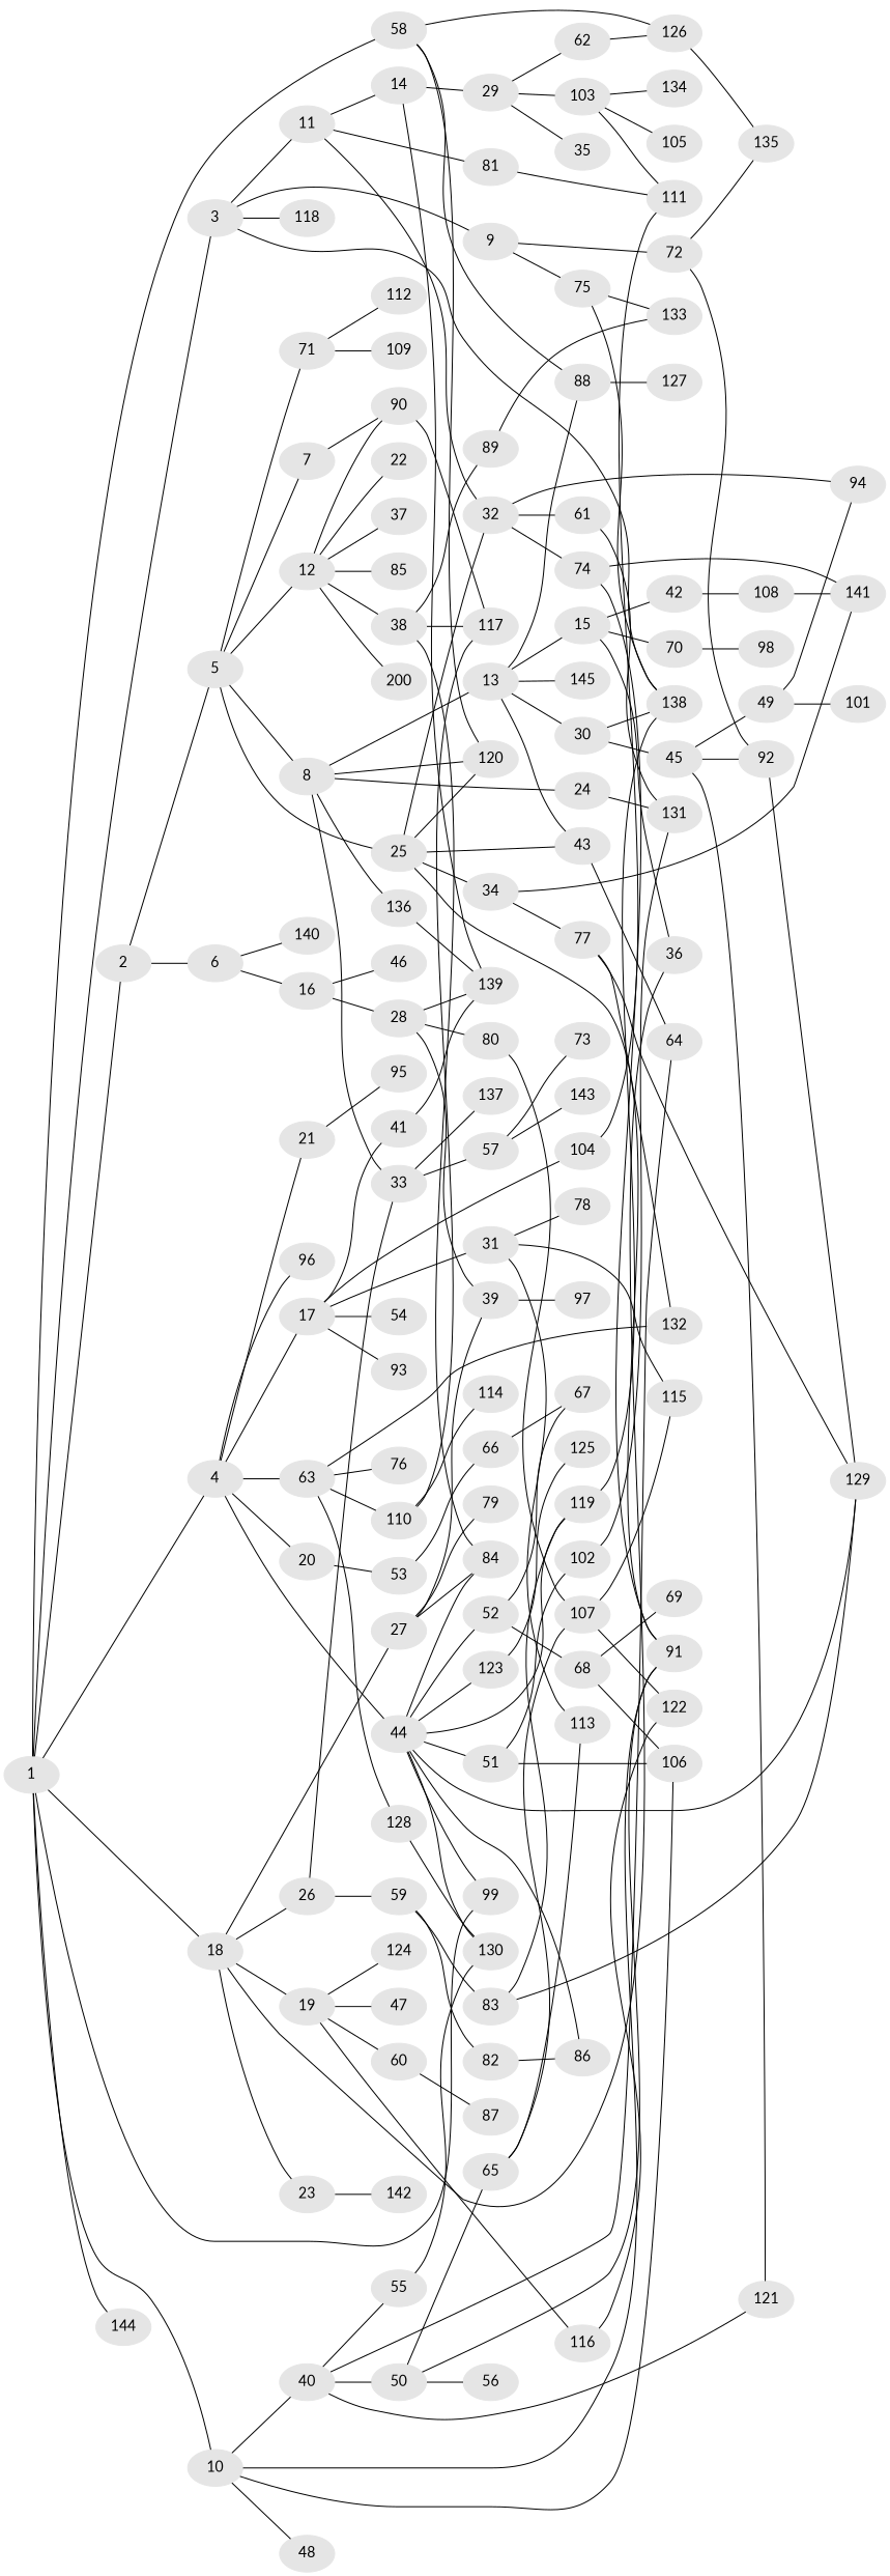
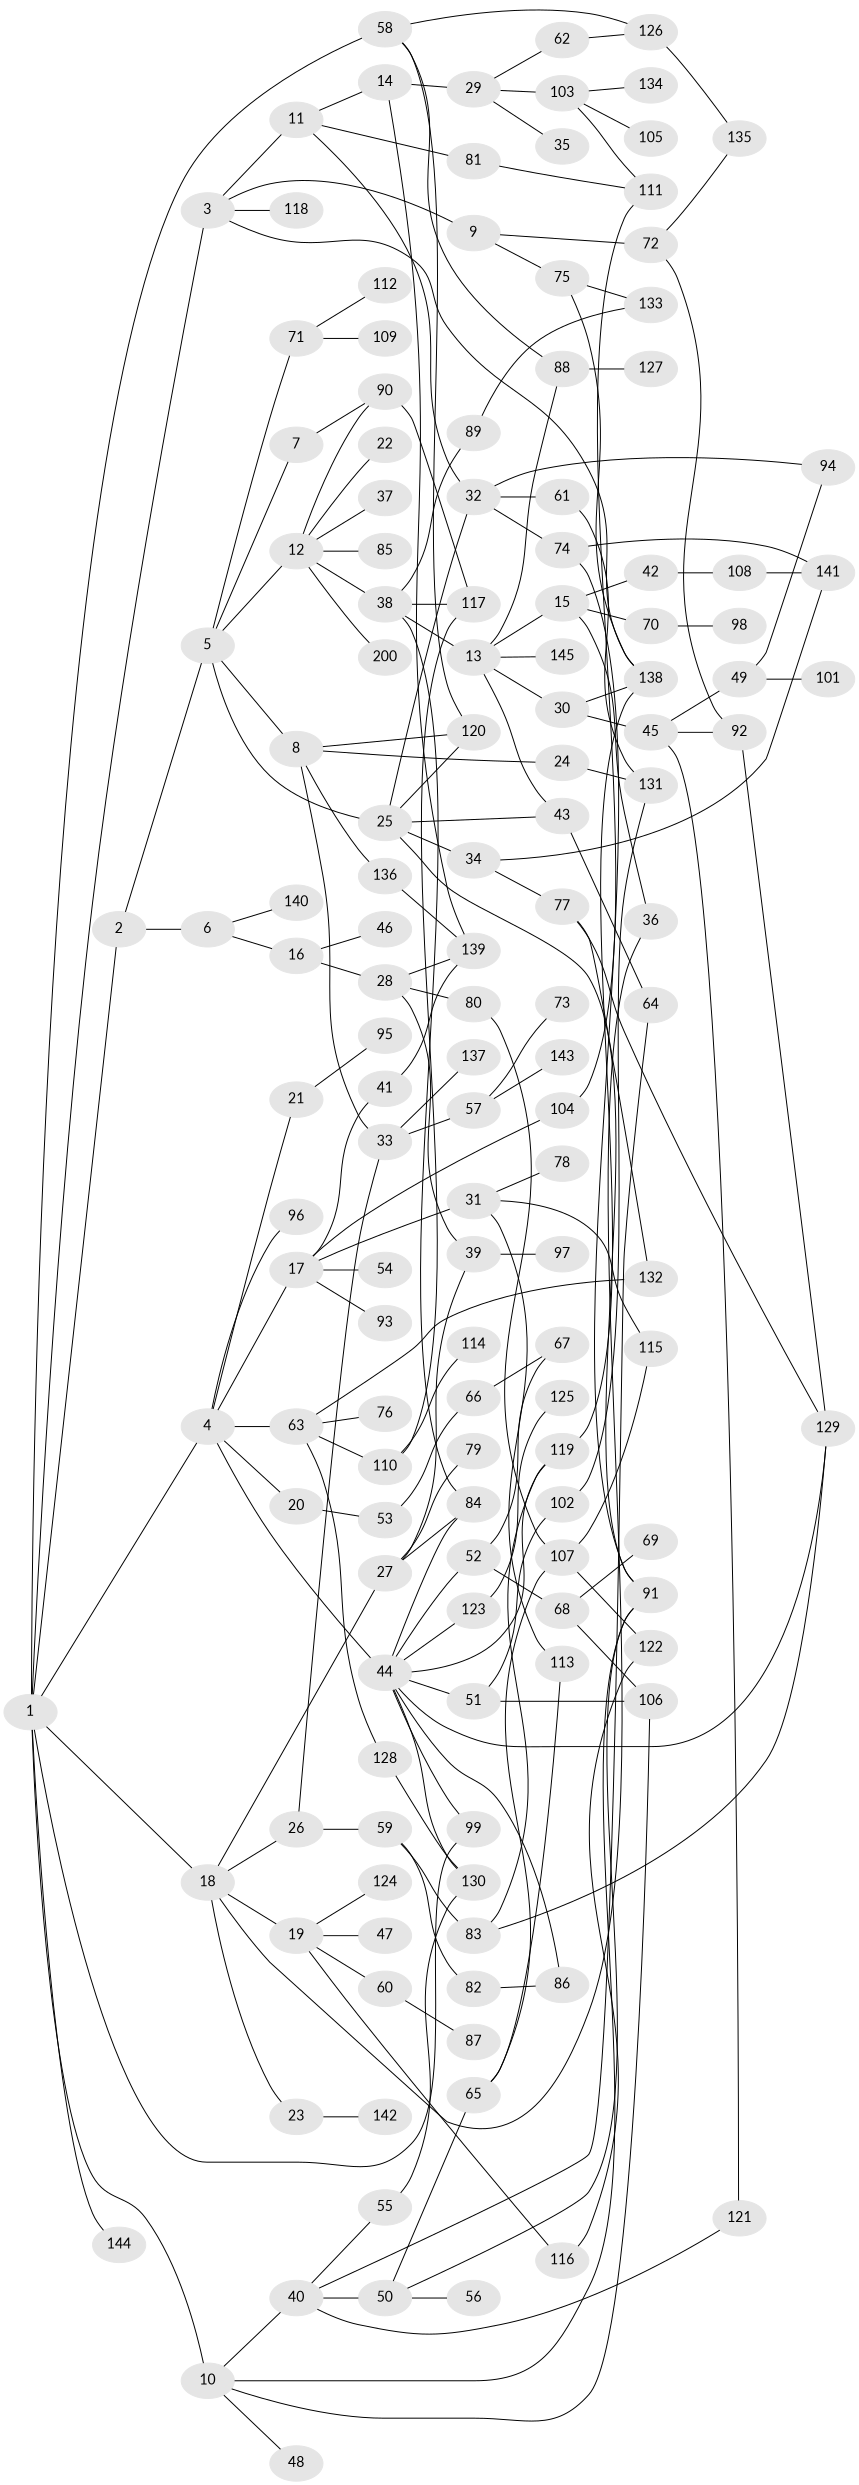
  graph {
    fontname=Lato
    rankdir=LR
    node [color=gray90 fontname=Lato style=filled]
    edge [fontname=Lato]
    1
    2
    3
    4
    10
    18
    58
    99
    144
    5
    6
    9
    11
    118
    138
    17
    20
    21
    44
    63
    96
    40
    48
    91
    106
    36
    19
    23
    26
    27
    120
    88
    126
    7
    8
    12
    25
    71
    16
    140
    72
    75
    14
    32
    81
    31
    41
    54
    93
    104
    53
    95
    84
    51
    52
    86
    119
    123
    129
    130
    76
    110
    128
    132
    90
    13
    24
    33
    136
    22
    37
    38
    85
    n74 [label=200]
    43
    34
    109
    112
    28
    46
    117
    15
    30
    145
    131
    57
    137
    139
    92
    135
    133
    50
    55
    64
    121
    29
    61
    74
    94
    111
    89
    42
    70
    45
    127
    35
    62
    103
    108
    98
    39
    80
    78
    113
    115
    47
    60
    116
    124
    142
    59
    79
    87
    122
    66
    77
    141
    82
    83
    97
    107
    105
    134
    49
    73
    143
    56
    65
    102
    67
    68
    125
    101
    69
    114
    1 -- 2
    1 -- 3
    1 -- 4
    1 -- 10
    1 -- 18
    1 -- 58
    1 -- 99
    1 -- 144
    2 -- 5
    2 -- 6
    3 -- 9
    3 -- 11
    3 -- 118
    3 -- 138
    4 -- 17
    4 -- 20
    4 -- 21
    4 -- 44
    4 -- 63
    4 -- 96
    10 -- 40
    10 -- 48
    10 -- 91
    10 -- 106
    18 -- 36
    18 -- 19
    18 -- 23
    18 -- 26
    18 -- 27
    58 -- 120
    58 -- 88
    58 -- 126
    5 -- 7
    5 -- 8
    5 -- 12
    5 -- 25
    5 -- 71
    6 -- 16
    6 -- 140
    9 -- 72
    9 -- 75
    11 -- 14
    11 -- 32
    11 -- 81
    17 -- 31
    17 -- 41
    17 -- 54
    17 -- 93
    17 -- 104
    20 -- 53
    21 -- 95
    44 -- 99
    44 -- 84
    44 -- 51
    44 -- 52
    44 -- 86
    44 -- 119
    44 -- 123
    44 -- 129
    44 -- 130
    63 -- 76
    63 -- 110
    63 -- 128
    63 -- 132
    40 -- 50
    40 -- 55
    40 -- 64
    40 -- 121
    19 -- 47
    19 -- 60
    19 -- 116
    19 -- 124
    23 -- 142
    26 -- 33
    26 -- 59
    27 -- 84
    27 -- 39
    27 -- 79
    88 -- 127
    126 -- 135
    7 -- 90
    8 -- 120
-   8 -- 13
+   38 -- 13
    8 -- 24
    8 -- 33
    8 -- 136
    12 -- 90
    12 -- 22
    12 -- 37
    12 -- 38
    12 -- 85
    12 -- n74
    25 -- 91
    25 -- 120
    25 -- 32
    25 -- 43
    25 -- 34
    71 -- 109
    71 -- 112
    16 -- 28
    16 -- 46
    72 -- 92
    72 -- 135
    75 -- 138
    75 -- 133
    14 -- 139
    14 -- 29
    32 -- 61
    32 -- 74
    32 -- 94
    81 -- 111
    31 -- 78
    31 -- 113
    31 -- 115
    41 -- 139
    104 -- 111
    53 -- 66
    51 -- 106
    51 -- 102
    52 -- 67
    52 -- 68
    119 -- 138
    123 -- 125
    110 -- 117
    110 -- 114
    128 -- 130
    90 -- 117
    13 -- 88
    13 -- 43
    13 -- 15
    13 -- 30
    13 -- 145
    24 -- 131
    33 -- 57
    33 -- 137
    136 -- 139
    38 -- 84
    38 -- 117
    38 -- 89
    43 -- 64
    34 -- 77
    34 -- 141
    28 -- 139
    28 -- 39
    28 -- 80
    15 -- 36
    15 -- 42
    15 -- 70
    30 -- 138
    30 -- 45
    57 -- 73
    57 -- 143
    92 -- 129
    50 -- 91
    50 -- 56
    50 -- 65
    55 -- 130
    29 -- 35
    29 -- 62
    29 -- 103
    61 -- 131
    74 -- 91
    74 -- 141
    89 -- 133
    42 -- 108
    70 -- 98
    45 -- 92
    45 -- 121
    45 -- 49
    62 -- 126
    103 -- 111
    103 -- 105
    103 -- 134
    108 -- 141
    39 -- 97
    80 -- 107
    60 -- 87
    116 -- 122
    59 -- 82
    59 -- 83
    66 -- 67
    77 -- 129
    77 -- 132
    82 -- 86
    83 -- 119
    83 -- 129
    107 -- 115
    107 -- 122
    49 -- 94
    49 -- 101
    65 -- 113
    65 -- 107
    102 -- 131
    68 -- 106
    68 -- 69
  }
